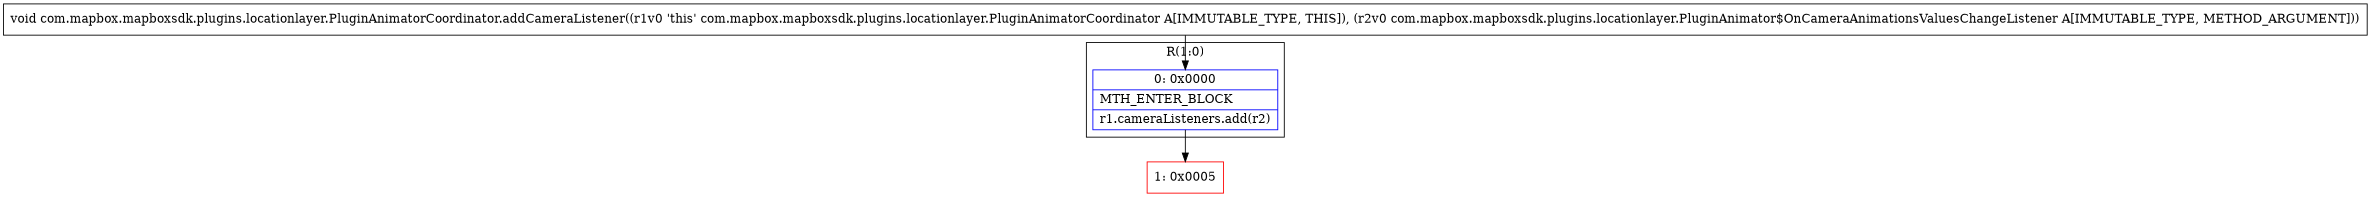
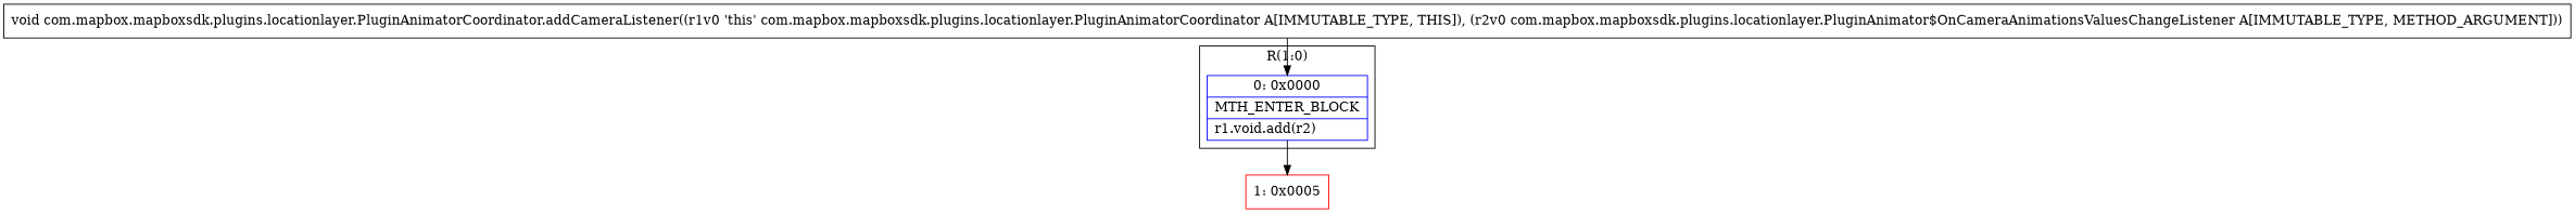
  digraph {
    node [shape=record]
-   n1 [color=blue label="{0\:\ 0x0000|MTH_ENTER_BLOCK\l|r1.cameraListeners.add(r2)\l}"]
+   n1 [color=blue label="{0\:\ 0x0000|MTH_ENTER_BLOCK\l|r1.void.add(r2)\l}"]
    n2 [color=red label="{1\:\ 0x0005}"]
    n3 [label="{void com.mapbox.mapboxsdk.plugins.locationlayer.PluginAnimatorCoordinator.addCameraListener((r1v0 'this' com.mapbox.mapboxsdk.plugins.locationlayer.PluginAnimatorCoordinator A[IMMUTABLE_TYPE, THIS]), (r2v0 com.mapbox.mapboxsdk.plugins.locationlayer.PluginAnimator$OnCameraAnimationsValuesChangeListener A[IMMUTABLE_TYPE, METHOD_ARGUMENT])) }"]
    subgraph cluster_1 {
      label="R(1:0)"
      n1
    }
    n1 -> n2
    n3 -> n1
  }
